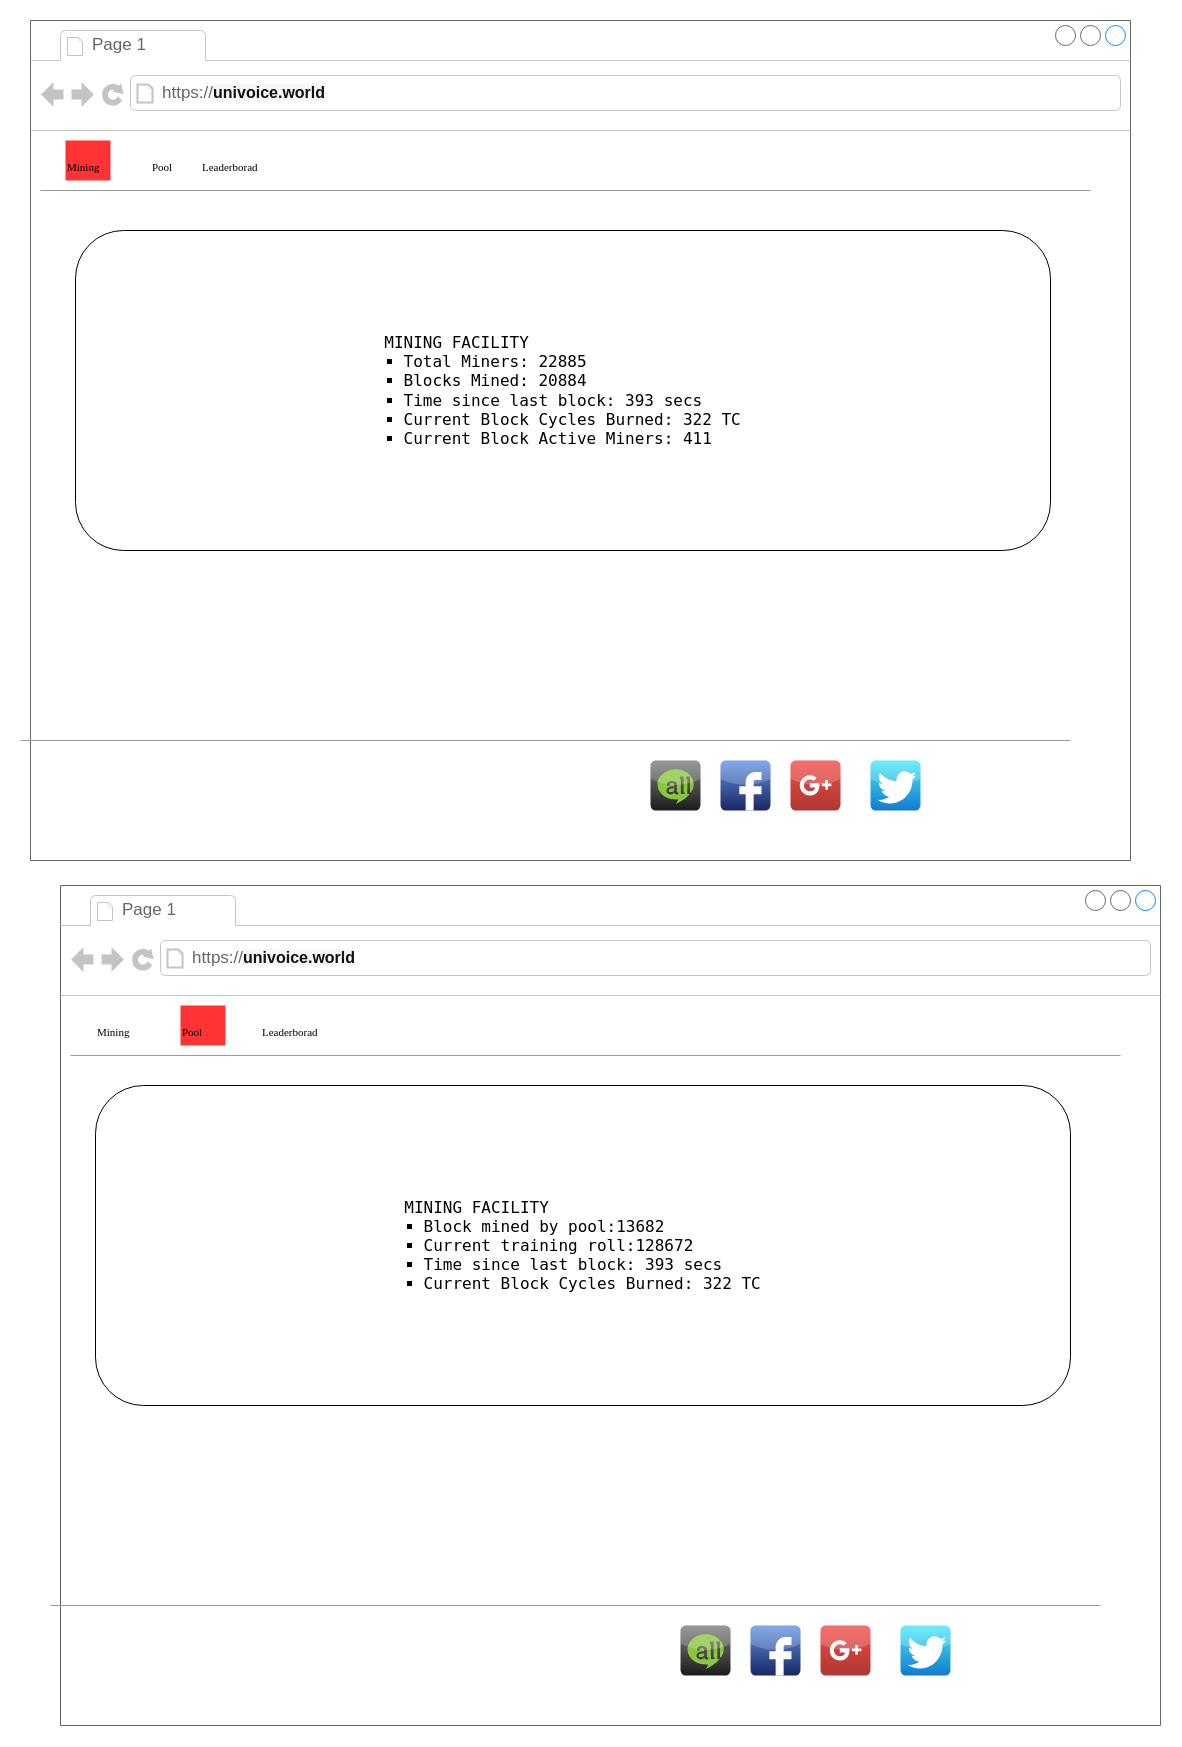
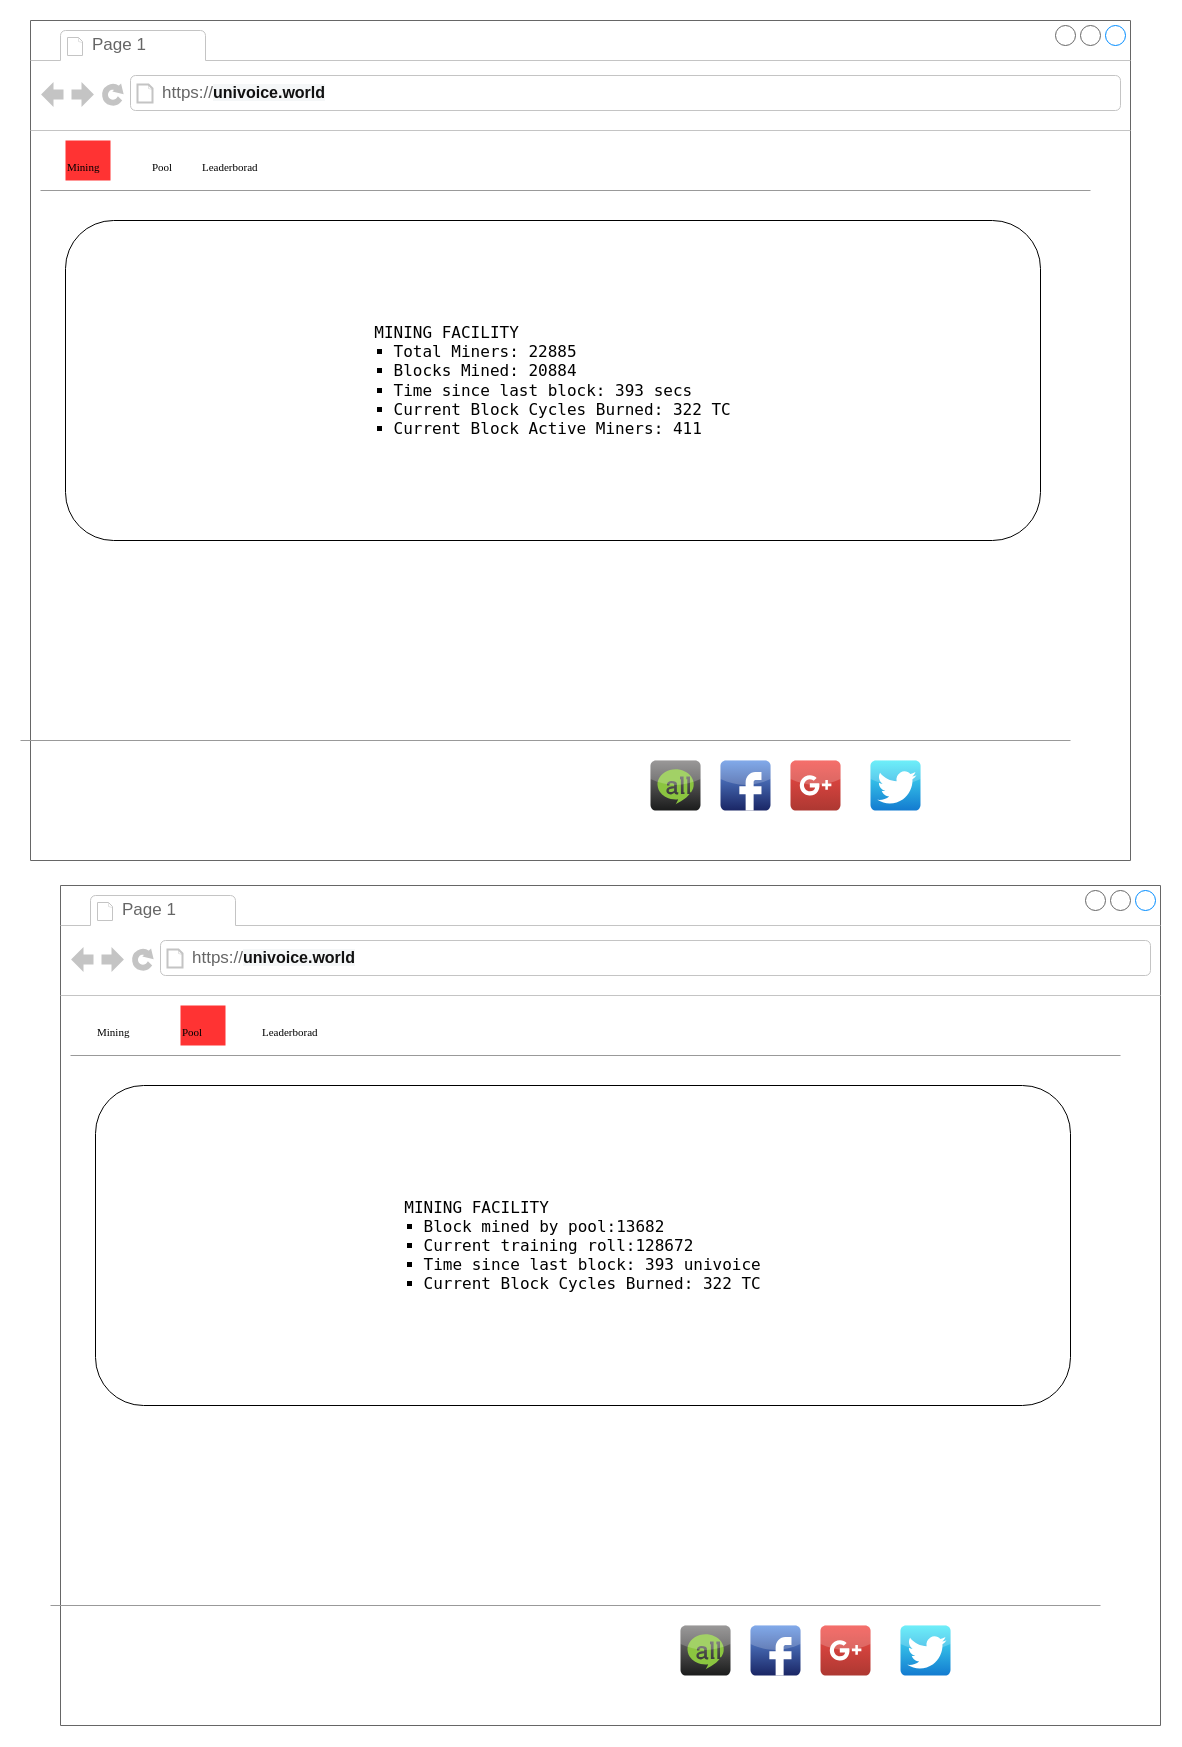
  <mxCell id="0" />
  <mxCell id="1" parent="0" />
  <mxCell id="2" value="" style="strokeWidth=1;shadow=0;dashed=0;align=center;html=1;shape=mxgraph.mockup.containers.browserWindow;rSize=0;strokeColor=#666666;mainText=,;recursiveResize=0;rounded=0;labelBackgroundColor=none;fontFamily=Verdana;fontSize=12" parent="1" vertex="1"><mxGeometry x="30" y="20" width="1100" height="840" as="geometry" /></mxCell>
  <mxCell id="3" value="Page 1" style="strokeWidth=1;shadow=0;dashed=0;align=center;html=1;shape=mxgraph.mockup.containers.anchor;fontSize=17;fontColor=#666666;align=left;" parent="2" vertex="1"><mxGeometry x="60" y="12" width="110" height="26" as="geometry" /></mxCell>
  <mxCell id="4" value="https://&lt;span style=&quot;color: rgb(17, 17, 17); font-family: gdsherpa, Helvetica, Arial, sans-serif; font-size: 16px; font-weight: 700; text-wrap-mode: wrap; background-color: rgb(245, 247, 248);&quot;&gt;univoice.world&lt;/span&gt;" style="strokeWidth=1;shadow=0;dashed=0;align=center;html=1;shape=mxgraph.mockup.containers.anchor;rSize=0;fontSize=17;fontColor=#666666;align=left;" parent="2" vertex="1"><mxGeometry x="130" y="60" width="250" height="26" as="geometry" /></mxCell>
  <mxCell id="5" value="&lt;font style=&quot;font-size: 11px;&quot;&gt;Mining&lt;/font&gt;" style="text;html=1;points=[];align=left;verticalAlign=top;spacingTop=-4;fontSize=30;fontFamily=Verdana;fillColor=#FF3333;" parent="2" vertex="1"><mxGeometry x="35" y="120" width="45" height="40" as="geometry" /></mxCell>
  <mxCell id="6" value="" style="verticalLabelPosition=bottom;shadow=0;dashed=0;align=center;html=1;verticalAlign=top;strokeWidth=1;shape=mxgraph.mockup.markup.line;strokeColor=#999999;rounded=0;labelBackgroundColor=none;fillColor=#ffffff;fontFamily=Verdana;fontSize=12;fontColor=#000000;" parent="2" vertex="1"><mxGeometry x="10" y="160" width="1050" height="20" as="geometry" /></mxCell>
  <mxCell id="7" value="" style="verticalLabelPosition=bottom;shadow=0;dashed=0;align=center;html=1;verticalAlign=top;strokeWidth=1;shape=mxgraph.mockup.markup.line;strokeColor=#999999;rounded=0;labelBackgroundColor=none;fillColor=#ffffff;fontFamily=Verdana;fontSize=12;fontColor=#000000;" parent="2" vertex="1"><mxGeometry x="-10" y="710" width="1050" height="20" as="geometry" /></mxCell>
  <mxCell id="8" value="&lt;font style=&quot;font-size: 11px;&quot;&gt;Pool&lt;/font&gt;" style="text;html=1;points=[];align=left;verticalAlign=top;spacingTop=-4;fontSize=30;fontFamily=Verdana" vertex="1" parent="2"><mxGeometry x="120" y="120" width="45" height="40" as="geometry" /></mxCell>
  <mxCell id="9" value="&lt;font style=&quot;font-size: 11px;&quot;&gt;Leaderborad&lt;/font&gt;" style="text;html=1;points=[];align=left;verticalAlign=top;spacingTop=-4;fontSize=30;fontFamily=Verdana" vertex="1" parent="2"><mxGeometry x="170" y="120" width="45" height="40" as="geometry" /></mxCell>
- <mxCell id="10" value="&lt;h2 style=&quot;box-sizing: border-box; font-weight: var(--font-weight-bold); margin: calc(var(--line-height) * 2) 0 var(--line-height); line-height: var(--line-height); font-size: 1rem; text-transform: uppercase; font-family: &amp;quot;JetBrains Mono&amp;quot;, monospace; text-align: start; background-color: rgb(255, 255, 255);&quot; id=&quot;toc-title&quot;&gt;Mining facility&lt;/h2&gt;&lt;ul style=&quot;box-sizing: border-box; padding: 0px 0px 0px 2ch; margin: 0 0 var(--line-height); list-style-type: square; font-family: &amp;quot;JetBrains Mono&amp;quot;, monospace; font-size: 16px; text-align: start; background-color: rgb(255, 255, 255);&quot; class=&quot;incremental&quot;&gt;&lt;li style=&quot;box-sizing: border-box; margin: 0px; padding: 0px;&quot;&gt;Total Miners:&amp;nbsp;22885&lt;/li&gt;&lt;li style=&quot;box-sizing: border-box; margin: 0px; padding: 0px;&quot;&gt;Blocks Mined:&amp;nbsp;20884&lt;/li&gt;&lt;li style=&quot;box-sizing: border-box; margin: 0px; padding: 0px;&quot;&gt;Time since last block:&amp;nbsp;393&amp;nbsp;secs&lt;/li&gt;&lt;li style=&quot;box-sizing: border-box; margin: 0px; padding: 0px;&quot;&gt;Current Block Cycles Burned:&amp;nbsp;322&amp;nbsp;TC&lt;/li&gt;&lt;li style=&quot;box-sizing: border-box; margin: 0px; padding: 0px;&quot;&gt;Current Block Active Miners:&amp;nbsp;411&lt;/li&gt;&lt;/ul&gt;" style="rounded=1;whiteSpace=wrap;html=1;" vertex="1" parent="2"><mxGeometry x="45" y="210" width="975" height="320" as="geometry" /></mxCell>
+ <mxCell id="10" value="&lt;h2 style=&quot;box-sizing: border-box; font-weight: var(--font-weight-bold); margin: calc(var(--line-height) * 2) 0 var(--line-height); line-height: var(--line-height); font-size: 1rem; text-transform: uppercase; font-family: &amp;quot;JetBrains Mono&amp;quot;, monospace; text-align: start; background-color: rgb(255, 255, 255);&quot; id=&quot;toc-title&quot;&gt;Mining facility&lt;/h2&gt;&lt;ul style=&quot;box-sizing: border-box; padding: 0px 0px 0px 2ch; margin: 0 0 var(--line-height); list-style-type: square; font-family: &amp;quot;JetBrains Mono&amp;quot;, monospace; font-size: 16px; text-align: start; background-color: rgb(255, 255, 255);&quot; class=&quot;incremental&quot;&gt;&lt;li style=&quot;box-sizing: border-box; margin: 0px; padding: 0px;&quot;&gt;Total Miners:&amp;nbsp;22885&lt;/li&gt;&lt;li style=&quot;box-sizing: border-box; margin: 0px; padding: 0px;&quot;&gt;Blocks Mined:&amp;nbsp;20884&lt;/li&gt;&lt;li style=&quot;box-sizing: border-box; margin: 0px; padding: 0px;&quot;&gt;Time since last block:&amp;nbsp;393&amp;nbsp;secs&lt;/li&gt;&lt;li style=&quot;box-sizing: border-box; margin: 0px; padding: 0px;&quot;&gt;Current Block Cycles Burned:&amp;nbsp;322&amp;nbsp;TC&lt;/li&gt;&lt;li style=&quot;box-sizing: border-box; margin: 0px; padding: 0px;&quot;&gt;Current Block Active Miners:&amp;nbsp;411&lt;/li&gt;&lt;/ul&gt;" style="rounded=1;whiteSpace=wrap;html=1;" vertex="1" parent="2"><mxGeometry x="35" y="200" width="975" height="320" as="geometry" /></mxCell>
  <mxCell id="11" value="" style="dashed=0;outlineConnect=0;html=1;align=center;labelPosition=center;verticalLabelPosition=bottom;verticalAlign=top;shape=mxgraph.webicons.allvoices;fillColor=#807E7E;gradientColor=#1B1C1C" vertex="1" parent="2"><mxGeometry x="620" y="740" width="50" height="50" as="geometry" /></mxCell>
  <mxCell id="12" value="" style="dashed=0;outlineConnect=0;html=1;align=center;labelPosition=center;verticalLabelPosition=bottom;verticalAlign=top;shape=mxgraph.webicons.facebook;fillColor=#6294E4;gradientColor=#1A2665" vertex="1" parent="2"><mxGeometry x="690" y="740" width="50" height="50" as="geometry" /></mxCell>
  <mxCell id="13" value="" style="dashed=0;outlineConnect=0;html=1;align=center;labelPosition=center;verticalLabelPosition=bottom;verticalAlign=top;shape=mxgraph.webicons.google_plus;fillColor=#F24B46;gradientColor=#AD3832" vertex="1" parent="2"><mxGeometry x="760" y="740" width="50" height="50" as="geometry" /></mxCell>
  <mxCell id="14" value="" style="dashed=0;outlineConnect=0;html=1;align=center;labelPosition=center;verticalLabelPosition=bottom;verticalAlign=top;shape=mxgraph.webicons.twitter;fillColor=#49EAF7;gradientColor=#137BD0" vertex="1" parent="2"><mxGeometry x="840" y="740" width="50" height="50" as="geometry" /></mxCell>
  <mxCell id="15" value="" style="strokeWidth=1;shadow=0;dashed=0;align=center;html=1;shape=mxgraph.mockup.containers.browserWindow;rSize=0;strokeColor=#666666;mainText=,;recursiveResize=0;rounded=0;labelBackgroundColor=none;fontFamily=Verdana;fontSize=12;fillColor=default;" vertex="1" parent="1"><mxGeometry y="885" width="1100" height="840" as="geometry" x="60" /></mxCell>
  <mxCell id="16" value="Page 1" style="strokeWidth=1;shadow=0;dashed=0;align=center;html=1;shape=mxgraph.mockup.containers.anchor;fontSize=17;fontColor=#666666;align=left;" vertex="1" parent="15"><mxGeometry x="60" y="12" width="110" height="26" as="geometry" /></mxCell>
  <mxCell id="17" value="https://&lt;span style=&quot;color: rgb(17, 17, 17); font-family: gdsherpa, Helvetica, Arial, sans-serif; font-size: 16px; font-weight: 700; text-wrap-mode: wrap; background-color: rgb(245, 247, 248);&quot;&gt;univoice.world&lt;/span&gt;" style="strokeWidth=1;shadow=0;dashed=0;align=center;html=1;shape=mxgraph.mockup.containers.anchor;rSize=0;fontSize=17;fontColor=#666666;align=left;" vertex="1" parent="15"><mxGeometry x="130" y="60" width="250" height="26" as="geometry" /></mxCell>
  <mxCell id="18" value="&lt;font style=&quot;font-size: 11px;&quot;&gt;Mining&lt;/font&gt;" style="text;html=1;points=[];align=left;verticalAlign=top;spacingTop=-4;fontSize=30;fontFamily=Verdana;fillColor=default;" vertex="1" parent="15"><mxGeometry x="35" y="120" width="45" height="40" as="geometry" /></mxCell>
  <mxCell id="19" value="" style="verticalLabelPosition=bottom;shadow=0;dashed=0;align=center;html=1;verticalAlign=top;strokeWidth=1;shape=mxgraph.mockup.markup.line;strokeColor=#999999;rounded=0;labelBackgroundColor=none;fillColor=#ffffff;fontFamily=Verdana;fontSize=12;fontColor=#000000;" vertex="1" parent="15"><mxGeometry x="10" y="160" width="1050" height="20" as="geometry" /></mxCell>
  <mxCell id="20" value="" style="verticalLabelPosition=bottom;shadow=0;dashed=0;align=center;html=1;verticalAlign=top;strokeWidth=1;shape=mxgraph.mockup.markup.line;strokeColor=#999999;rounded=0;labelBackgroundColor=none;fillColor=#ffffff;fontFamily=Verdana;fontSize=12;fontColor=#000000;" vertex="1" parent="15"><mxGeometry x="-10" y="710" width="1050" height="20" as="geometry" /></mxCell>
  <mxCell id="21" value="&lt;font style=&quot;font-size: 11px;&quot;&gt;Pool&lt;/font&gt;" style="text;html=1;points=[];align=left;verticalAlign=top;spacingTop=-4;fontSize=30;fontFamily=Verdana;fillColor=#FF3333;" vertex="1" parent="15"><mxGeometry x="120" y="120" width="45" height="40" as="geometry" /></mxCell>
  <mxCell id="22" value="&lt;font style=&quot;font-size: 11px;&quot;&gt;Leaderborad&lt;/font&gt;" style="text;html=1;points=[];align=left;verticalAlign=top;spacingTop=-4;fontSize=30;fontFamily=Verdana" vertex="1" parent="15"><mxGeometry x="200" y="120" width="45" height="40" as="geometry" /></mxCell>
- <mxCell id="23" value="&lt;h2 style=&quot;box-sizing: border-box; font-weight: var(--font-weight-bold); margin: calc(var(--line-height) * 2) 0 var(--line-height); line-height: var(--line-height); font-size: 1rem; text-transform: uppercase; font-family: &amp;quot;JetBrains Mono&amp;quot;, monospace; text-align: start; background-color: rgb(255, 255, 255);&quot; id=&quot;toc-title&quot;&gt;Mining facility&lt;/h2&gt;&lt;ul style=&quot;box-sizing: border-box; padding: 0px 0px 0px 2ch; margin: 0 0 var(--line-height); list-style-type: square; font-family: &amp;quot;JetBrains Mono&amp;quot;, monospace; font-size: 16px; text-align: start; background-color: rgb(255, 255, 255);&quot; class=&quot;incremental&quot;&gt;&lt;li style=&quot;box-sizing: border-box; margin: 0px; padding: 0px;&quot;&gt;Block mined by pool:13682&lt;/li&gt;&lt;li style=&quot;box-sizing: border-box; margin: 0px; padding: 0px;&quot;&gt;Current training roll:128672&lt;/li&gt;&lt;li style=&quot;box-sizing: border-box; margin: 0px; padding: 0px;&quot;&gt;Time since last block:&amp;nbsp;393&amp;nbsp;secs&lt;/li&gt;&lt;li style=&quot;box-sizing: border-box; margin: 0px; padding: 0px;&quot;&gt;Current Block Cycles Burned:&amp;nbsp;322&amp;nbsp;TC&lt;/li&gt;&lt;/ul&gt;" style="rounded=1;whiteSpace=wrap;html=1;" vertex="1" parent="15"><mxGeometry x="35" y="200" width="975" height="320" as="geometry" /></mxCell>
+ <mxCell id="23" value="&lt;h2 style=&quot;box-sizing: border-box; font-weight: var(--font-weight-bold); margin: calc(var(--line-height) * 2) 0 var(--line-height); line-height: var(--line-height); font-size: 1rem; text-transform: uppercase; font-family: &amp;quot;JetBrains Mono&amp;quot;, monospace; text-align: start; background-color: rgb(255, 255, 255);&quot; id=&quot;toc-title&quot;&gt;Mining facility&lt;/h2&gt;&lt;ul style=&quot;box-sizing: border-box; padding: 0px 0px 0px 2ch; margin: 0 0 var(--line-height); list-style-type: square; font-family: &amp;quot;JetBrains Mono&amp;quot;, monospace; font-size: 16px; text-align: start; background-color: rgb(255, 255, 255);&quot; class=&quot;incremental&quot;&gt;&lt;li style=&quot;box-sizing: border-box; margin: 0px; padding: 0px;&quot;&gt;Block mined by pool:13682&lt;/li&gt;&lt;li style=&quot;box-sizing: border-box; margin: 0px; padding: 0px;&quot;&gt;Current training roll:128672&lt;/li&gt;&lt;li style=&quot;box-sizing: border-box; margin: 0px; padding: 0px;&quot;&gt;Time since last block:&amp;nbsp;393&amp;nbsp;univoice&lt;/li&gt;&lt;li style=&quot;box-sizing: border-box; margin: 0px; padding: 0px;&quot;&gt;Current Block Cycles Burned:&amp;nbsp;322&amp;nbsp;TC&lt;/li&gt;&lt;/ul&gt;" style="rounded=1;whiteSpace=wrap;html=1;" vertex="1" parent="15"><mxGeometry x="35" y="200" width="975" height="320" as="geometry" /></mxCell>
  <mxCell id="24" value="" style="dashed=0;outlineConnect=0;html=1;align=center;labelPosition=center;verticalLabelPosition=bottom;verticalAlign=top;shape=mxgraph.webicons.allvoices;fillColor=#807E7E;gradientColor=#1B1C1C" vertex="1" parent="15"><mxGeometry x="620" y="740" width="50" height="50" as="geometry" /></mxCell>
  <mxCell id="25" value="" style="dashed=0;outlineConnect=0;html=1;align=center;labelPosition=center;verticalLabelPosition=bottom;verticalAlign=top;shape=mxgraph.webicons.facebook;fillColor=#6294E4;gradientColor=#1A2665" vertex="1" parent="15"><mxGeometry x="690" y="740" width="50" height="50" as="geometry" /></mxCell>
  <mxCell id="26" value="" style="dashed=0;outlineConnect=0;html=1;align=center;labelPosition=center;verticalLabelPosition=bottom;verticalAlign=top;shape=mxgraph.webicons.google_plus;fillColor=#F24B46;gradientColor=#AD3832" vertex="1" parent="15"><mxGeometry x="760" y="740" width="50" height="50" as="geometry" /></mxCell>
  <mxCell id="27" value="" style="dashed=0;outlineConnect=0;html=1;align=center;labelPosition=center;verticalLabelPosition=bottom;verticalAlign=top;shape=mxgraph.webicons.twitter;fillColor=#49EAF7;gradientColor=#137BD0" vertex="1" parent="15"><mxGeometry x="840" y="740" width="50" height="50" as="geometry" /></mxCell>
